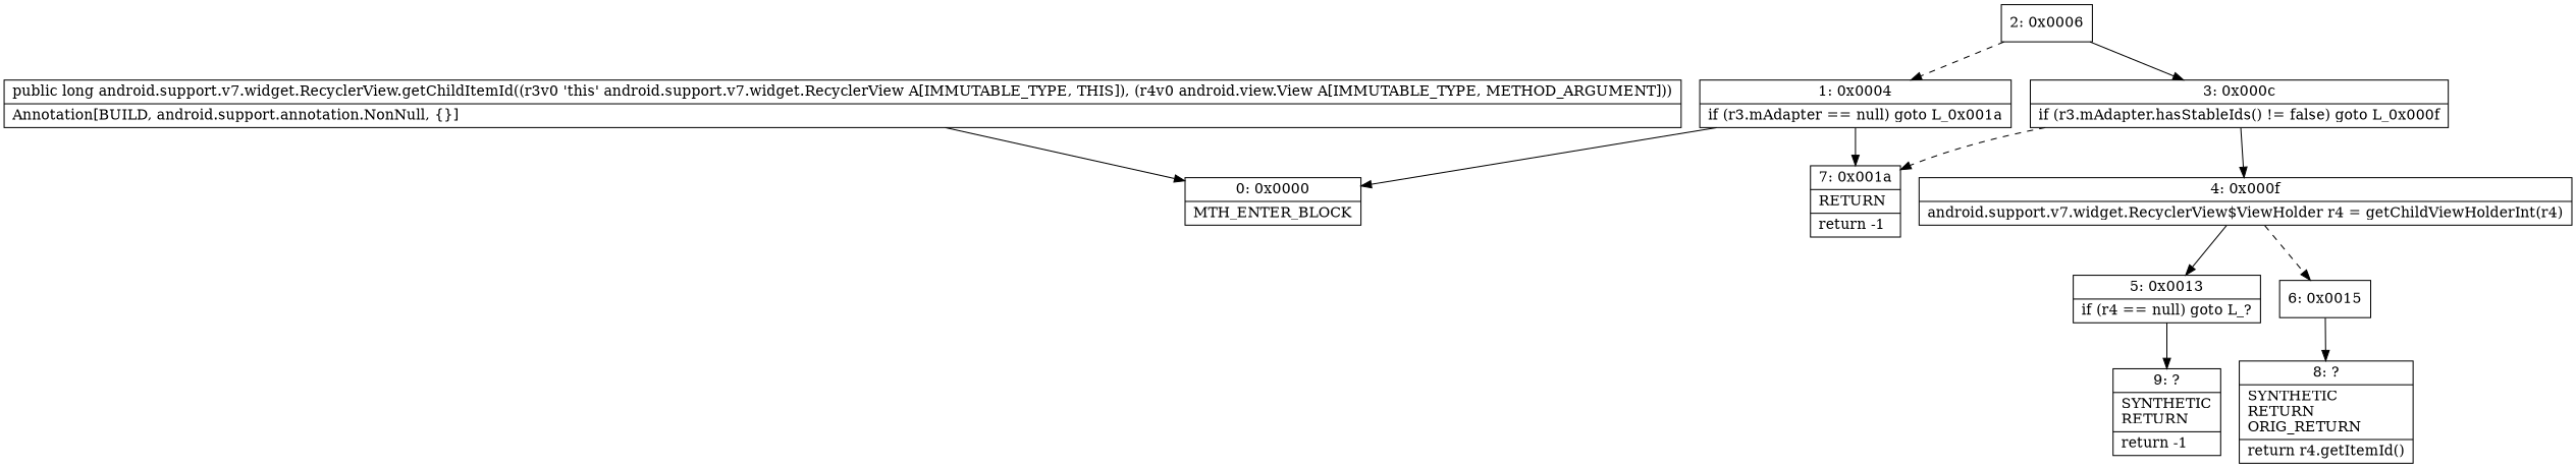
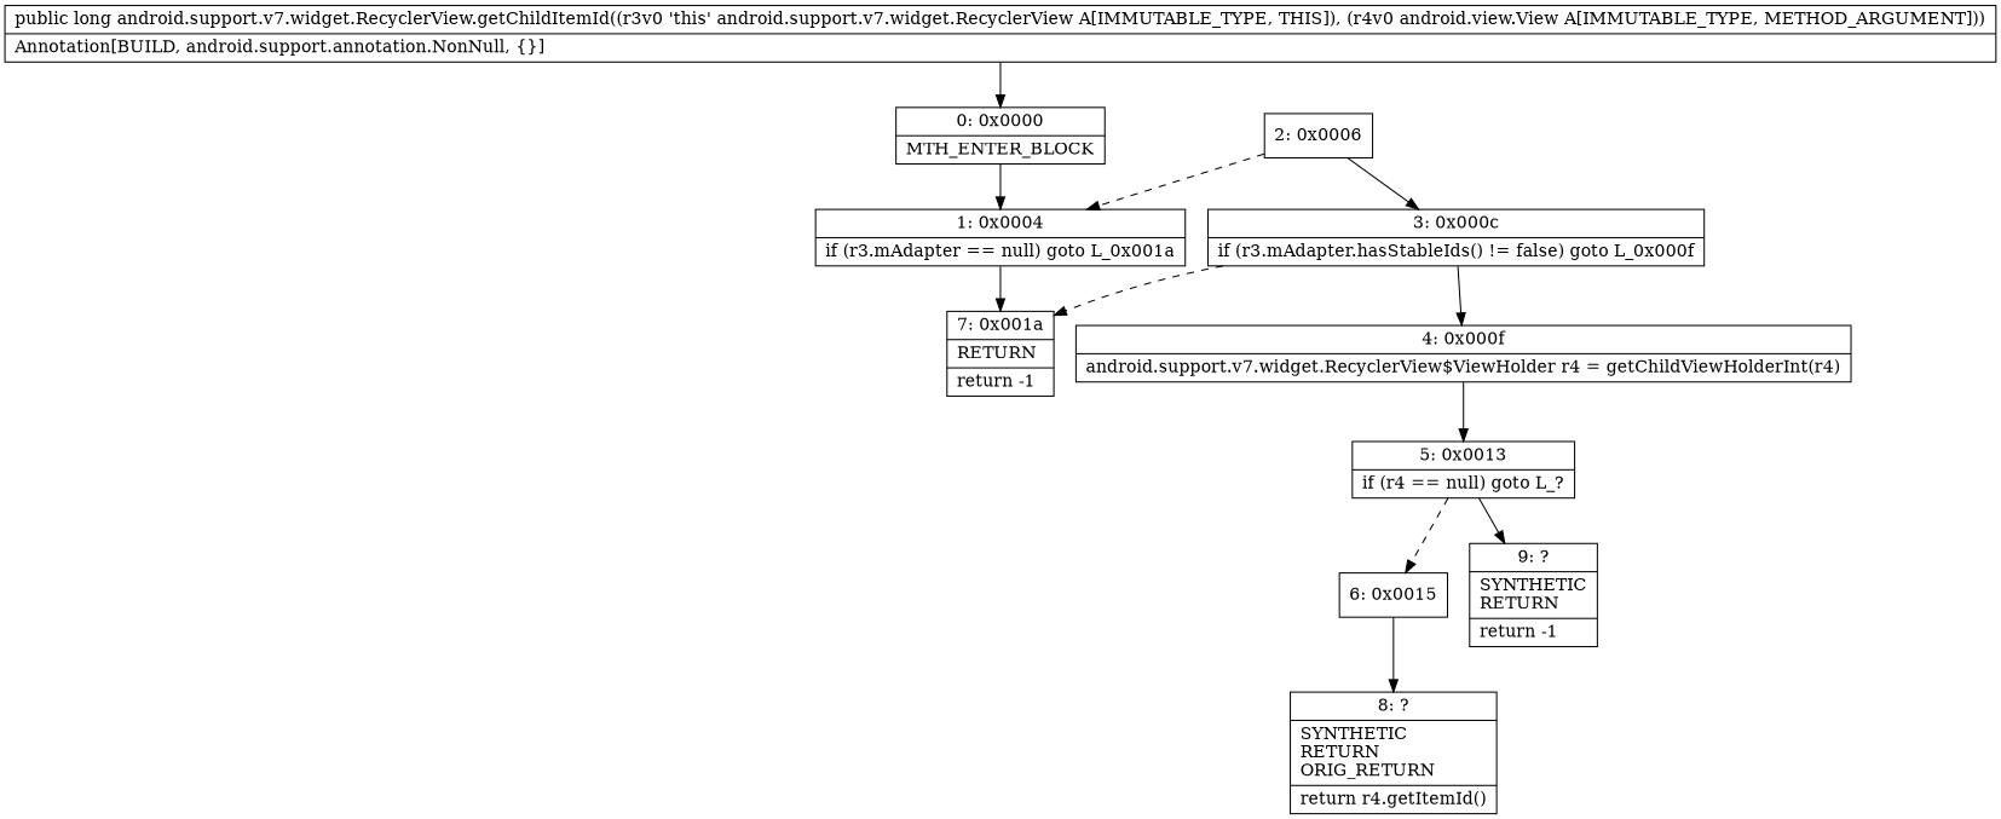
  digraph {
    node [shape=record]
    n1 [label="{0\:\ 0x0000|MTH_ENTER_BLOCK\l}"]
    n2 [label="{1\:\ 0x0004|if (r3.mAdapter == null) goto L_0x001a\l}"]
    n3 [label="{7\:\ 0x001a|RETURN\l|return \-1\l}"]
    n4 [label="{2\:\ 0x0006}"]
    n5 [label="{3\:\ 0x000c|if (r3.mAdapter.hasStableIds() != false) goto L_0x000f\l}"]
    n6 [label="{4\:\ 0x000f|android.support.v7.widget.RecyclerView$ViewHolder r4 = getChildViewHolderInt(r4)\l}"]
    n7 [label="{5\:\ 0x0013|if (r4 == null) goto L_?\l}"]
    n8 [label="{6\:\ 0x0015}"]
    n9 [label="{9\:\ ?|SYNTHETIC\lRETURN\l|return \-1\l}"]
    n10 [label="{8\:\ ?|SYNTHETIC\lRETURN\lORIG_RETURN\l|return r4.getItemId()\l}"]
    n11 [label="{public long android.support.v7.widget.RecyclerView.getChildItemId((r3v0 'this' android.support.v7.widget.RecyclerView A[IMMUTABLE_TYPE, THIS]), (r4v0 android.view.View A[IMMUTABLE_TYPE, METHOD_ARGUMENT]))  | Annotation[BUILD, android.support.annotation.NonNull, \{\}]\l}"]
-   n2 -> n1
+   n1 -> n2
    n2 -> n3
    n4 -> n2 [style=dashed]
    n4 -> n5
    n5 -> n3 [style=dashed]
    n5 -> n6
    n6 -> n7
-   n6 -> n8 [style=dashed]
+   n7 -> n8 [style=dashed]
    n7 -> n9
    n8 -> n10
    n11 -> n1
  }
